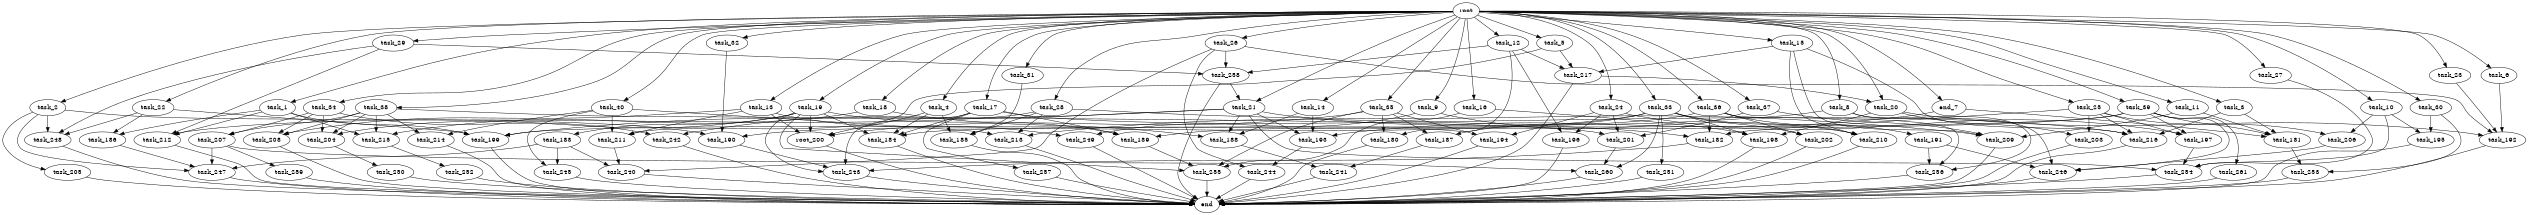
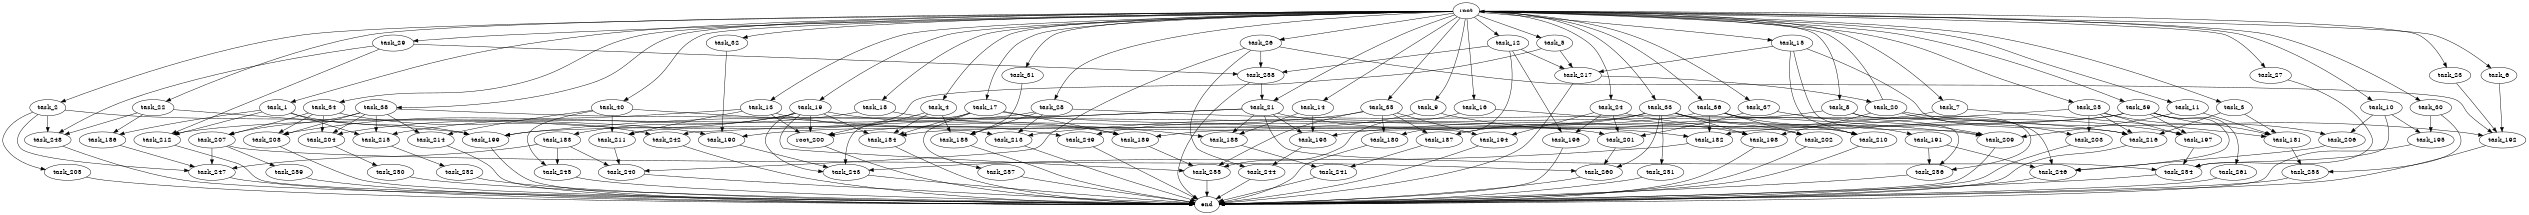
  digraph {
    root
    task_1
    task_2
    task_3
    task_4
    task_5
    task_6
-   task_7 [label=end_7]
+   task_7
    task_8
    task_9
    task_10
    task_11
    task_12
    task_13
    task_14
    task_15
    task_16
    task_17
    task_18
    task_19
    task_20
    task_21
    task_22
    task_23
    task_24
    task_25
    task_26
    task_27
    task_28
    task_29
    task_30
    task_31
    task_32
    task_33
    task_34
    task_35
    task_36
    task_37
    task_38
    task_39
    task_40
    task_186
    task_199
    task_212
    task_215
    task_190
    task_205
    task_247
    task_248
    task_181
    task_216
    task_184
    task_185
    n54 [label=root_200]
    task_211
    task_217
    task_192
    task_193
    task_213
    task_246
    task_256
    task_210
    task_249
    task_195
    task_206
    task_254
    task_209
    task_180
    task_196
    task_258
    task_208
    task_188
    task_198
    task_255
    task_189
    task_243
    task_257
    task_183
    task_204
    task_203
    task_182
    task_242
    task_201
    task_194
    task_197
    task_240
    task_244
    task_253
    task_187
    task_191
    task_202
    task_251
    task_260
    task_207
    task_214
    task_261
    task_245
    end
    task_252
    task_241
    task_250
    task_259
    root -> task_1
    root -> task_2
    root -> task_3
    root -> task_4
    root -> task_5
    root -> task_6
    root -> task_7
    root -> task_8
    root -> task_9
    root -> task_10
    root -> task_11
    root -> task_12
    root -> task_13
    root -> task_14
    root -> task_15
    root -> task_16
    root -> task_17
    root -> task_18
    root -> task_19
-   root -> task_20
+   task_20 -> root
    root -> task_21
    root -> task_22
    root -> task_23
    root -> task_24
    root -> task_25
    root -> task_26
    root -> task_27
    root -> task_28
    root -> task_29
    root -> task_30
    root -> task_31
    root -> task_32
    root -> task_33
    root -> task_34
    root -> task_35
    root -> task_36
    root -> task_37
    root -> task_38
    root -> task_39
    root -> task_40
    task_1 -> task_186
    task_1 -> task_199
    task_1 -> task_212
    task_1 -> task_215
    task_2 -> task_190
    task_2 -> task_205
    task_2 -> task_247
    task_2 -> task_248
    task_3 -> task_181
    task_3 -> task_216
    task_4 -> task_184
    task_4 -> task_185
    task_4 -> n54
    task_5 -> task_211
    task_5 -> task_217
    task_6 -> task_192
    task_7 -> task_181
    task_7 -> task_193
    task_8 -> task_213
    task_8 -> task_246
    task_8 -> task_256
    task_9 -> task_210
    task_9 -> task_249
    task_10 -> task_195
    task_10 -> task_206
    task_10 -> task_254
    task_11 -> task_181
    task_11 -> task_209
    task_12 -> task_217
    task_12 -> task_180
    task_12 -> task_196
    task_12 -> task_258
    task_13 -> n54
    task_13 -> task_211
    task_13 -> task_249
    task_13 -> task_208
    task_14 -> task_193
    task_14 -> task_188
    task_15 -> task_216
    task_15 -> task_217
    task_15 -> task_210
    task_15 -> task_209
    task_16 -> task_198
    task_16 -> task_255
    task_17 -> task_216
    task_17 -> task_184
    task_17 -> task_189
    task_17 -> task_243
    task_17 -> task_257
    task_18 -> task_215
    task_18 -> task_188
    task_19 -> task_184
    task_19 -> n54
    task_19 -> task_255
    task_19 -> task_189
    task_19 -> task_243
    task_19 -> task_183
    task_19 -> task_204
    task_20 -> task_192
    task_20 -> task_198
    task_20 -> task_203
    task_21 -> task_199
    task_21 -> task_193
    task_21 -> task_254
    task_21 -> task_188
    task_21 -> task_182
    task_21 -> task_242
    task_22 -> task_186
    task_22 -> task_199
    task_22 -> task_248
    task_23 -> task_192
    task_24 -> task_196
    task_24 -> task_201
    task_24 -> task_194
    task_24 -> task_197
    task_25 -> task_216
    task_25 -> task_206
    task_25 -> task_203
    task_25 -> task_182
    task_25 -> task_197
    task_26 -> task_192
    task_26 -> task_258
    task_26 -> task_240
    task_26 -> task_244
    task_27 -> task_254
    task_28 -> task_212
    task_28 -> task_185
    task_28 -> task_213
    task_28 -> task_209
    task_29 -> task_212
    task_29 -> task_248
    task_29 -> task_258
    task_30 -> task_195
    task_30 -> task_253
    task_31 -> task_185
    task_32 -> task_190
    task_33 -> task_190
    task_33 -> task_198
    task_33 -> task_187
    task_33 -> task_191
    task_33 -> task_202
    task_33 -> task_251
    task_33 -> task_260
    task_34 -> task_208
    task_34 -> task_204
    task_34 -> task_242
    task_34 -> task_207
    task_35 -> n54
    task_35 -> task_180
    task_35 -> task_255
    task_35 -> task_194
    task_35 -> task_187
    task_36 -> task_256
    task_36 -> task_210
    task_36 -> task_189
    task_36 -> task_182
    task_36 -> task_202
    task_37 -> task_209
    task_37 -> task_201
    task_38 -> task_215
    task_38 -> task_208
    task_38 -> task_204
    task_38 -> task_201
    task_38 -> task_207
    task_38 -> task_214
    task_39 -> task_199
    task_39 -> task_181
    task_39 -> task_184
    task_39 -> task_246
    task_39 -> task_197
    task_39 -> task_261
    task_40 -> task_211
    task_40 -> task_213
    task_40 -> task_214
    task_40 -> task_245
    task_186 -> task_247
    task_199 -> end
    task_212 -> end
    task_215 -> task_252
    task_190 -> task_243
    task_205 -> end
    task_247 -> end
    task_248 -> end
    task_181 -> task_253
    task_216 -> end
    task_184 -> end
    task_185 -> end
    n54 -> end
    task_211 -> task_240
    task_217 -> task_20
    task_217 -> end
    task_192 -> end
    task_193 -> task_244
    task_213 -> end
    task_246 -> end
    task_256 -> end
    task_210 -> end
    task_249 -> end
    task_195 -> end
    task_206 -> task_246
    task_254 -> end
    task_209 -> end
    task_180 -> end
    task_196 -> end
    task_258 -> task_21
    task_258 -> end
    task_208 -> end
    task_188 -> task_241
    task_198 -> end
    task_255 -> end
    task_189 -> task_255
    task_243 -> end
    task_257 -> end
    task_183 -> task_247
    task_183 -> task_240
    task_183 -> task_245
    task_204 -> task_250
    task_203 -> end
    task_182 -> task_243
    task_242 -> end
    task_201 -> task_260
    task_194 -> end
    task_197 -> task_254
    task_240 -> end
    task_244 -> end
    task_253 -> end
    task_187 -> task_241
    task_191 -> task_246
    task_191 -> task_256
    task_202 -> end
    task_251 -> end
    task_260 -> end
    task_207 -> task_247
    task_207 -> task_260
    task_207 -> task_259
    task_214 -> end
    task_261 -> end
    task_245 -> end
    task_252 -> end
    task_241 -> end
    task_250 -> end
    task_259 -> end
  }
